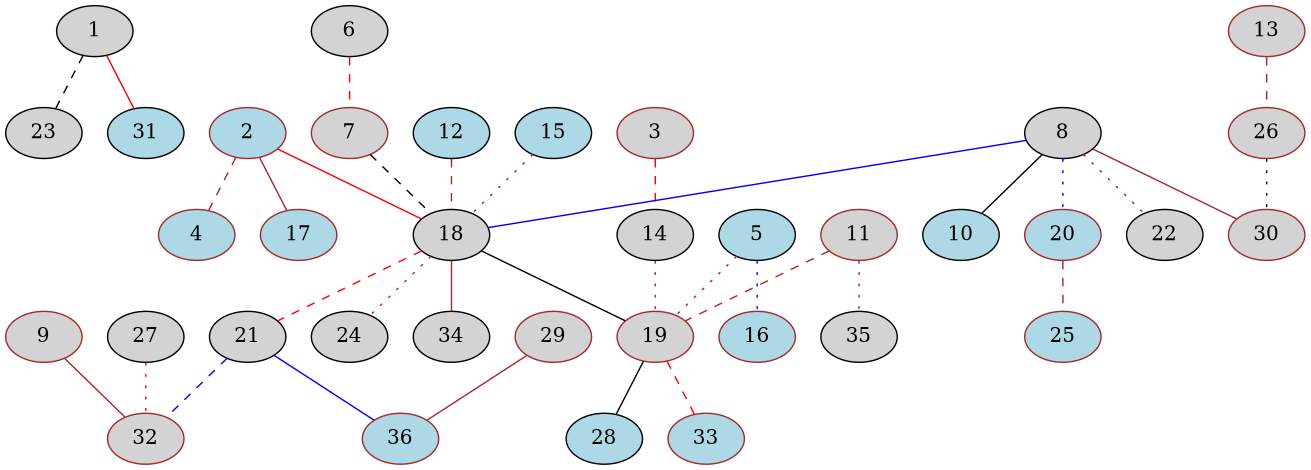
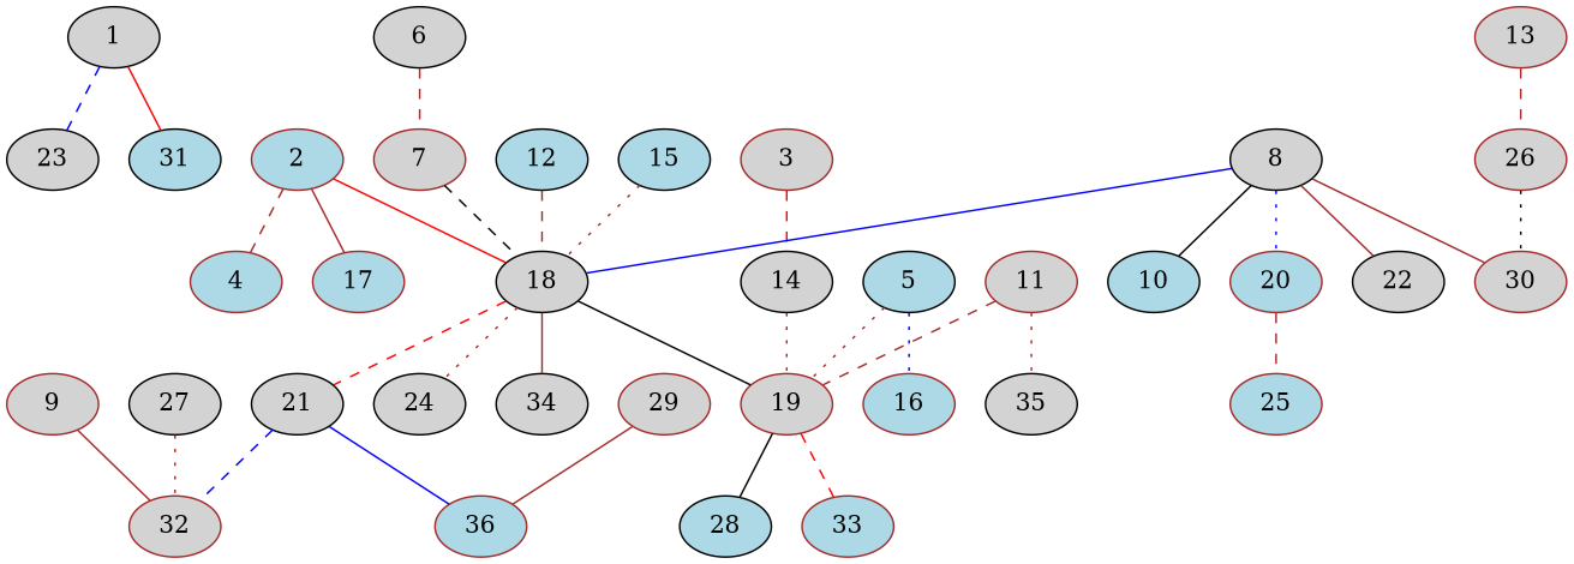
  graph {
    node [color=black fillcolor=lightgrey style=filled]
    edge [color=brown style=solid weight=1.0]
    1
    23
    31 [fillcolor=lightblue]
    2 [color=brown fillcolor=lightblue]
    4 [color=brown fillcolor=lightblue]
    17 [color=brown fillcolor=lightblue]
    18
    19 [color=brown]
    21
    24
    34
    14
    3 [color=brown]
    5 [fillcolor=lightblue]
    16 [color=brown fillcolor=lightblue]
    28 [fillcolor=lightblue]
    33 [color=brown fillcolor=lightblue]
    6
    7 [color=brown]
    8
    10 [fillcolor=lightblue]
    20 [color=brown fillcolor=lightblue]
    22
    30 [color=brown]
    25 [color=brown fillcolor=lightblue]
    9 [color=brown]
    32 [color=brown]
    11 [color=brown]
    35
    12 [fillcolor=lightblue]
    13 [color=brown]
    26 [color=brown]
    15 [fillcolor=lightblue]
    36 [color=brown fillcolor=lightblue]
    27
    29 [color=brown]
-   1 -- 23 [color=black style=dashed]
+   1 -- 23 [color=blue style=dashed]
    1 -- 31 [color=red]
    2 -- 4 [style=dashed]
    2 -- 17
    2 -- 18 [color=red]
    18 -- 19 [color=black]
    18 -- 21 [color=red style=dashed]
    18 -- 24 [style=dotted]
    18 -- 34
    19 -- 28 [color=black]
    19 -- 33 [color=red style=dashed]
    21 -- 32 [color=blue style=dashed]
    21 -- 36 [color=blue]
    14 -- 19 [style=dotted]
    3 -- 14 [color=red style=dashed]
    5 -- 19 [style=dotted]
    5 -- 16 [color=blue style=dotted]
    6 -- 7 [color=red style=dashed]
    7 -- 18 [color=black style=dashed]
    8 -- 18 [color=blue]
    8 -- 10 [color=black]
    8 -- 20 [color=blue style=dotted]
-   8 -- 22 [style=dotted]
+   8 -- 22
    8 -- 30
    20 -- 25 [style=dashed]
    9 -- 32
    11 -- 19 [style=dashed]
    11 -- 35 [style=dotted]
    12 -- 18 [style=dashed]
    13 -- 26 [style=dashed]
    26 -- 30 [color=black style=dotted]
    15 -- 18 [style=dotted]
    27 -- 32 [color=red style=dotted]
    29 -- 36
  }
